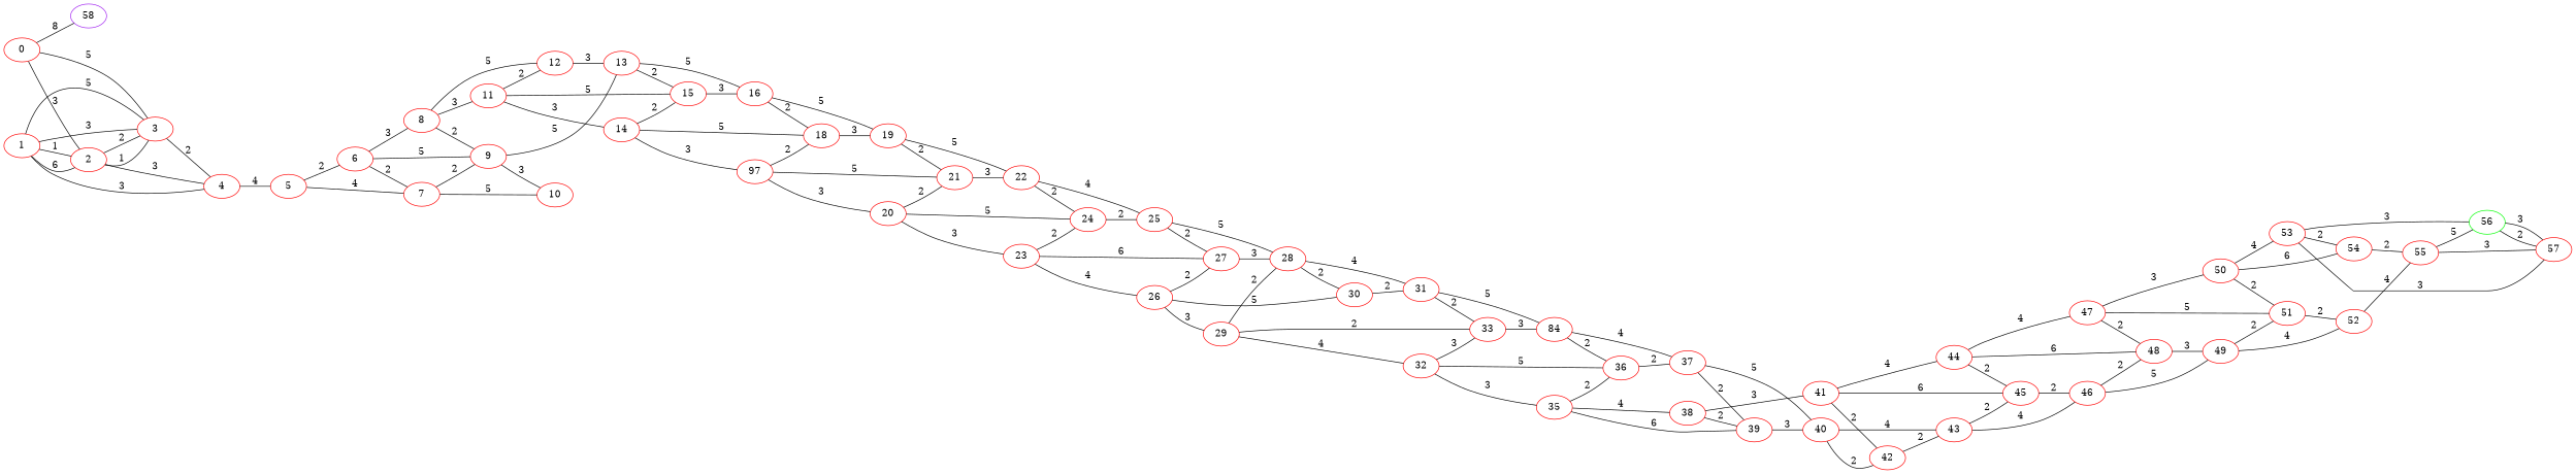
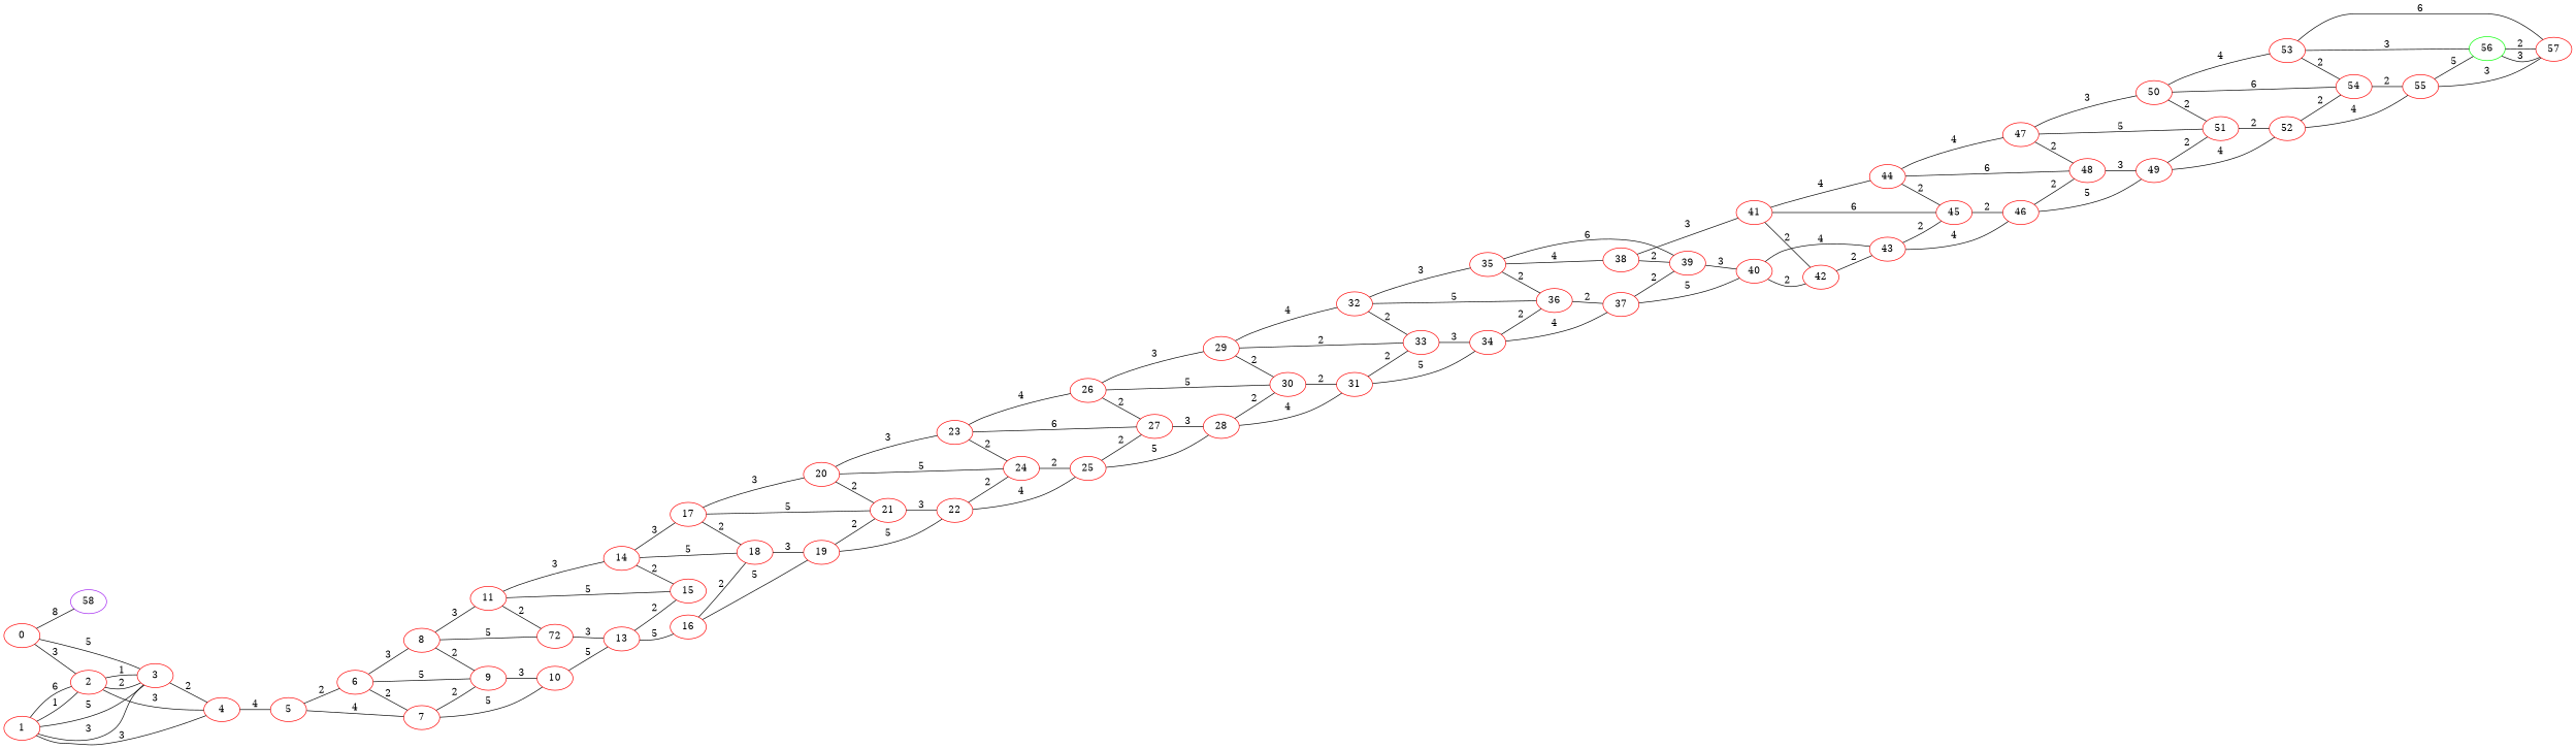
  graph {
    rankdir=LR
    node [color=red weight=1]
    0
    2
    3
    58 [color=purple weight=4]
    1
    4
    5
    6
    7
    8
    9
    10
    11
-   12
+   12 [label=72]
    13
    14
    15
    16
-   17 [label=97]
+   17
    18
    19
    20
    21
    22
    23
    24
    25
    26
    27
    28
    29
    30
    31
    32
    33
-   34 [label=84]
+   34
    35
    36
    37
    38
    39
    40
    41
    42
    43
    44
    45
    46
    47
    48
    49
    50
    51
    52
    53
    54
    55
    56 [color=green weight=2]
    57
    0 -- 2 [label=3]
    0 -- 3 [label=5]
    0 -- 58 [label=8]
    2 -- 3 [label=1]
    2 -- 3 [label=2]
    2 -- 4 [label=3]
    3 -- 4 [label=2]
    1 -- 2 [label=6]
    1 -- 2 [label=1]
    1 -- 3 [label=5]
    1 -- 3 [label=3]
    1 -- 4 [label=3]
    4 -- 5 [label=4]
    5 -- 6 [label=2]
    5 -- 7 [label=4]
    6 -- 7 [label=2]
    6 -- 8 [label=3]
    6 -- 9 [label=5]
    7 -- 9 [label=2]
    7 -- 10 [label=5]
    8 -- 9 [label=2]
    8 -- 11 [label=3]
    8 -- 12 [label=5]
    9 -- 10 [label=3]
-   9 -- 13 [label=5]
+   10 -- 13 [label=5]
    11 -- 12 [label=2]
    11 -- 14 [label=3]
    11 -- 15 [label=5]
    12 -- 13 [label=3]
    13 -- 15 [label=2]
    13 -- 16 [label=5]
    14 -- 15 [label=2]
    14 -- 17 [label=3]
    14 -- 18 [label=5]
-   15 -- 16 [label=3]
    16 -- 18 [label=2]
    16 -- 19 [label=5]
    17 -- 18 [label=2]
    17 -- 20 [label=3]
    17 -- 21 [label=5]
    18 -- 19 [label=3]
    19 -- 21 [label=2]
    19 -- 22 [label=5]
    20 -- 21 [label=2]
    20 -- 23 [label=3]
    20 -- 24 [label=5]
    21 -- 22 [label=3]
    22 -- 24 [label=2]
    22 -- 25 [label=4]
    23 -- 24 [label=2]
    23 -- 26 [label=4]
    23 -- 27 [label=6]
    24 -- 25 [label=2]
    25 -- 27 [label=2]
    25 -- 28 [label=5]
    26 -- 27 [label=2]
    26 -- 29 [label=3]
    26 -- 30 [label=5]
    27 -- 28 [label=3]
    28 -- 30 [label=2]
    28 -- 31 [label=4]
-   29 -- 28 [label=2]
+   29 -- 30 [label=2]
    29 -- 32 [label=4]
    29 -- 33 [label=2]
    30 -- 31 [label=2]
    31 -- 33 [label=2]
    31 -- 34 [label=5]
-   32 -- 33 [label=3]
+   32 -- 33 [label=2]
    32 -- 35 [label=3]
    32 -- 36 [label=5]
    33 -- 34 [label=3]
    34 -- 36 [label=2]
    34 -- 37 [label=4]
    35 -- 36 [label=2]
    35 -- 38 [label=4]
    35 -- 39 [label=6]
    36 -- 37 [label=2]
    37 -- 39 [label=2]
    37 -- 40 [label=5]
    38 -- 39 [label=2]
    38 -- 41 [label=3]
    39 -- 40 [label=3]
    40 -- 42 [label=2]
    40 -- 43 [label=4]
    41 -- 42 [label=2]
    41 -- 44 [label=4]
    41 -- 45 [label=6]
    42 -- 43 [label=2]
    43 -- 45 [label=2]
    43 -- 46 [label=4]
    44 -- 45 [label=2]
    44 -- 47 [label=4]
    44 -- 48 [label=6]
    45 -- 46 [label=2]
    46 -- 48 [label=2]
    46 -- 49 [label=5]
    47 -- 48 [label=2]
    47 -- 50 [label=3]
    47 -- 51 [label=5]
    48 -- 49 [label=3]
    49 -- 51 [label=2]
    49 -- 52 [label=4]
    50 -- 51 [label=2]
    50 -- 53 [label=4]
    50 -- 54 [label=6]
    51 -- 52 [label=2]
+   52 -- 54 [label=2]
    52 -- 55 [label=4]
    53 -- 54 [label=2]
    53 -- 56 [label=3]
-   53 -- 57 [label=3]
+   53 -- 57 [label=6]
    54 -- 55 [label=2]
    55 -- 56 [label=5]
    55 -- 57 [label=3]
    56 -- 57 [label=3]
    56 -- 57 [label=2]
  }
